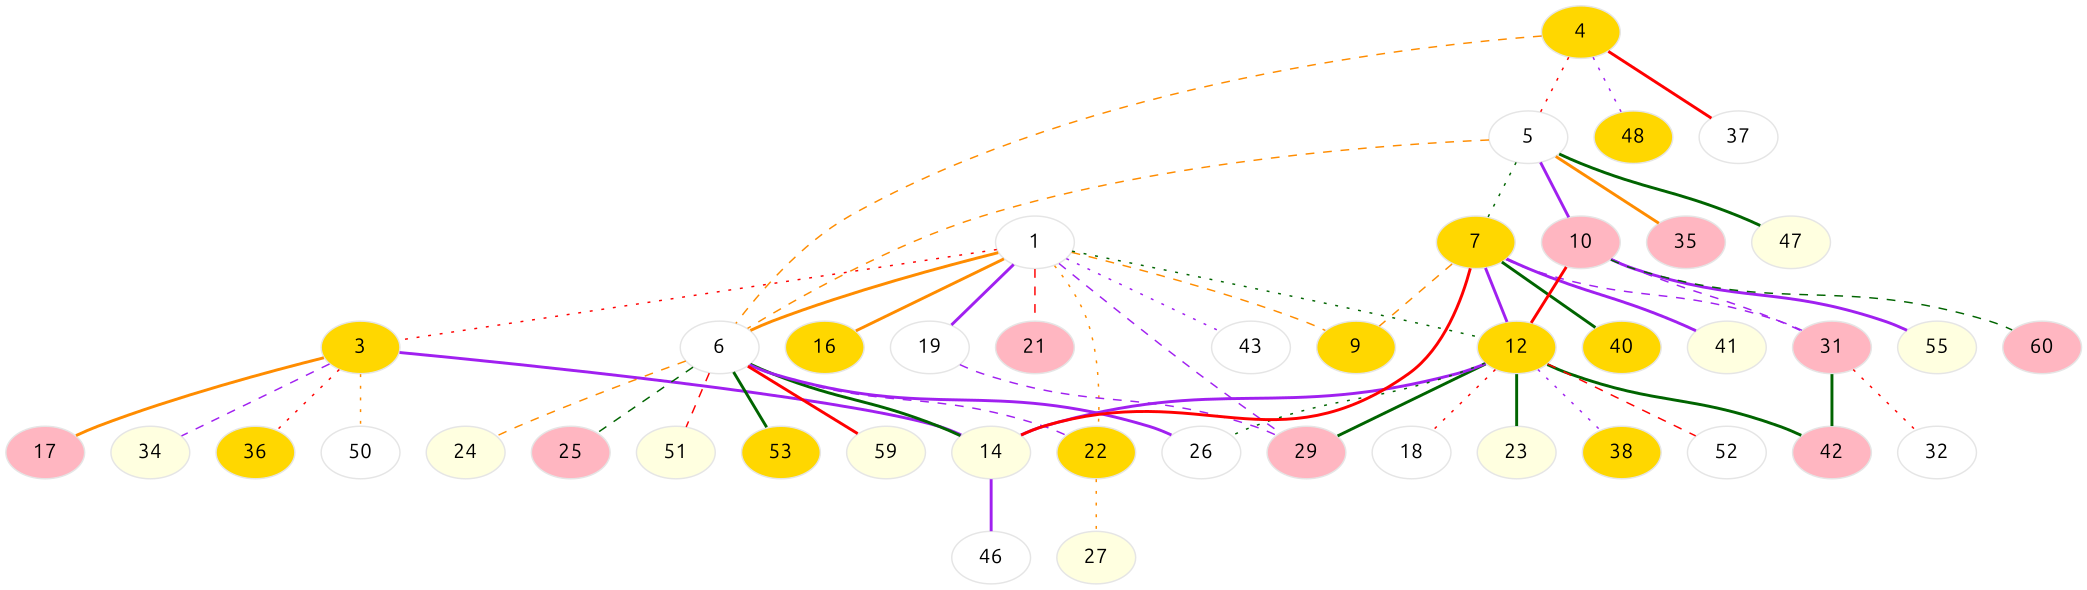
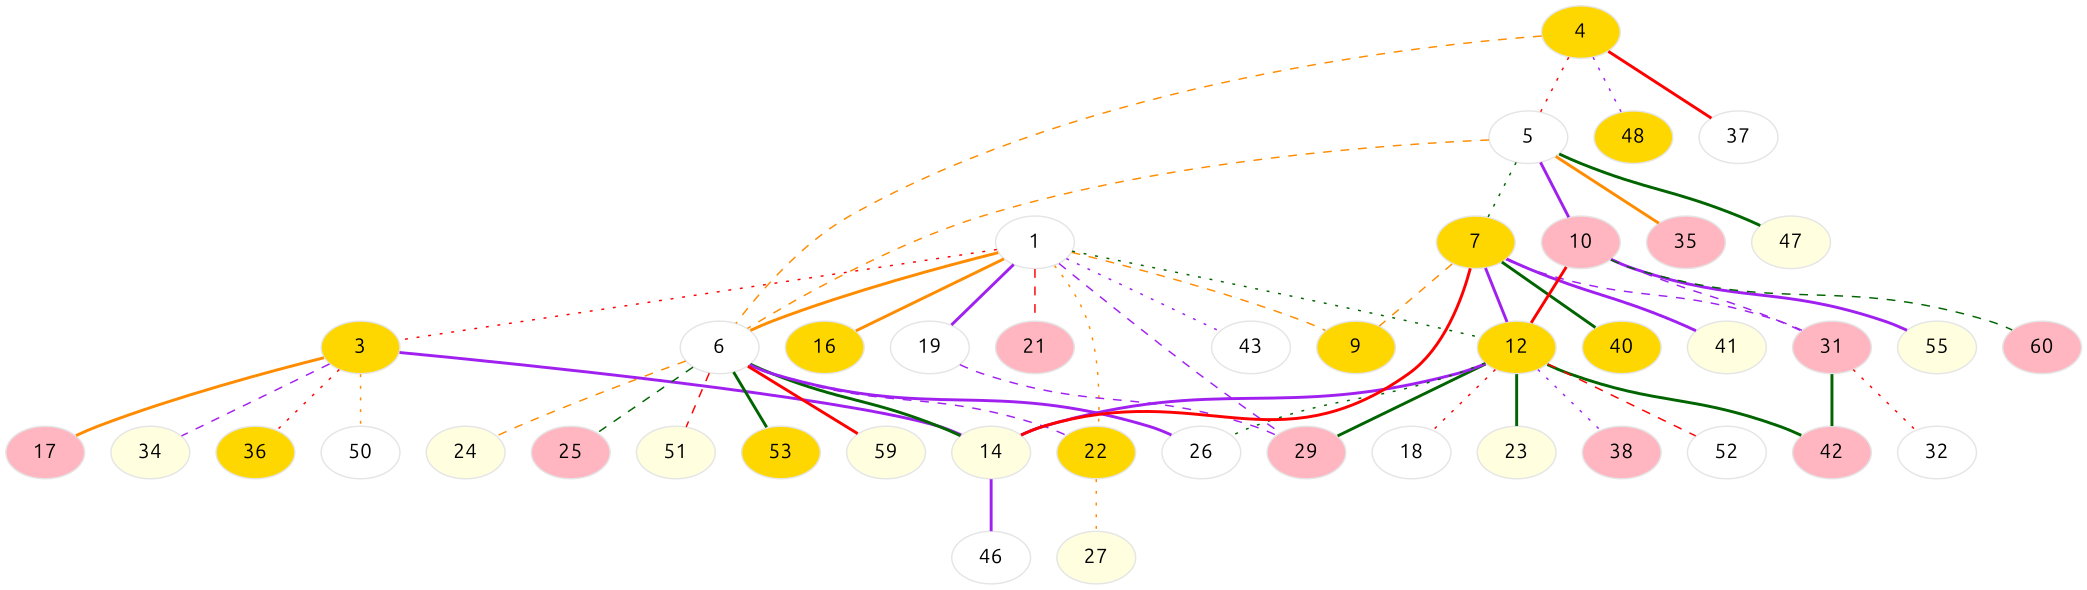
  graph {
    fontname=Ubuntu
    node [color=gray90 fillcolor=white fontname=Ubuntu style=filled]
    edge [color=purple fontname=Ubuntu style=bold]
    1 [super="+2"]
    3 [fillcolor=gold super="+54"]
    6 [super="+13"]
    9 [fillcolor=gold super="+28"]
    12 [fillcolor=gold super="+20"]
    16 [fillcolor=gold]
    19 [super="+33"]
    21 [fillcolor=lightpink]
    22 [fillcolor=gold super="+44"]
    29 [fillcolor=lightpink]
    43
    14 [fillcolor=lightyellow super="+15"]
    17 [fillcolor=lightpink]
    34 [fillcolor=lightyellow]
    36 [fillcolor=gold]
    50
    24 [fillcolor=lightyellow super="+49"]
    25 [fillcolor=lightpink]
    26
    51 [fillcolor=lightyellow super="+58"]
    53 [fillcolor=gold]
    59 [fillcolor=lightyellow]
    18 [super="+30"]
    23 [fillcolor=lightyellow]
-   38 [fillcolor=gold]
+   38 [fillcolor=lightpink]
    42 [fillcolor=lightpink super="+45"]
    52
    27 [fillcolor=lightyellow]
    46
    4 [fillcolor=gold super="+56"]
    5 [super="+39"]
    48 [fillcolor=gold]
    37
    7 [fillcolor=gold super="+8"]
    10 [fillcolor=lightpink super="+11"]
    35 [fillcolor=lightpink]
    47 [fillcolor=lightyellow]
    31 [fillcolor=lightpink super="+57"]
    40 [fillcolor=gold]
    41 [fillcolor=lightyellow]
    55 [fillcolor=lightyellow]
    60 [fillcolor=lightpink]
    32
    1 -- 3 [color=red style=dotted weight=2]
    1 -- 6 [color=darkorange]
    1 -- 9 [color=darkorange style=dashed]
    1 -- 12 [color=darkgreen style=dotted]
    1 -- 16 [color=darkorange]
    1 -- 19
    1 -- 21 [color=red style=dashed]
    1 -- 22 [color=darkorange style=dotted]
    1 -- 29 [style=dashed]
    1 -- 43 [style=dotted]
    3 -- 14
    3 -- 17 [color=darkorange]
    3 -- 34 [style=dashed]
    3 -- 36 [color=red style=dotted]
    3 -- 50 [color=darkorange style=dotted]
    6 -- 22 [style=dashed]
    6 -- 14 [color=darkgreen weight=2]
    6 -- 24 [color=darkorange style=dashed]
    6 -- 25 [color=darkgreen style=dashed]
    6 -- 26
    6 -- 51 [color=red style=dashed]
    6 -- 53 [color=darkgreen]
    6 -- 59 [color=red]
    12 -- 29 [color=darkgreen]
    12 -- 14
    12 -- 26 [color=darkgreen style=dotted]
    12 -- 18 [color=red style=dotted]
    12 -- 23 [color=darkgreen]
    12 -- 38 [style=dotted]
    12 -- 42 [color=darkgreen]
    12 -- 52 [color=red style=dashed]
    19 -- 29 [style=dashed]
    22 -- 27 [color=darkorange style=dotted]
    14 -- 46
    4 -- 6 [color=darkorange style=dashed]
    4 -- 5 [color=red style=dotted]
    4 -- 48 [style=dotted]
    4 -- 37 [color=red]
    5 -- 6 [color=darkorange style=dashed]
    5 -- 7 [color=darkgreen style=dotted]
    5 -- 10
    5 -- 35 [color=darkorange]
    5 -- 47 [color=darkgreen]
    7 -- 9 [color=darkorange style=dashed weight=2]
    7 -- 12
    7 -- 14 [color=red]
    7 -- 31 [style=dashed]
    7 -- 40 [color=darkgreen]
    7 -- 41
    10 -- 12 [color=red weight=2]
    10 -- 31 [style=dashed]
    10 -- 55
    10 -- 60 [color=darkgreen style=dashed]
    31 -- 42 [color=darkgreen]
    31 -- 32 [color=red style=dotted]
  }
